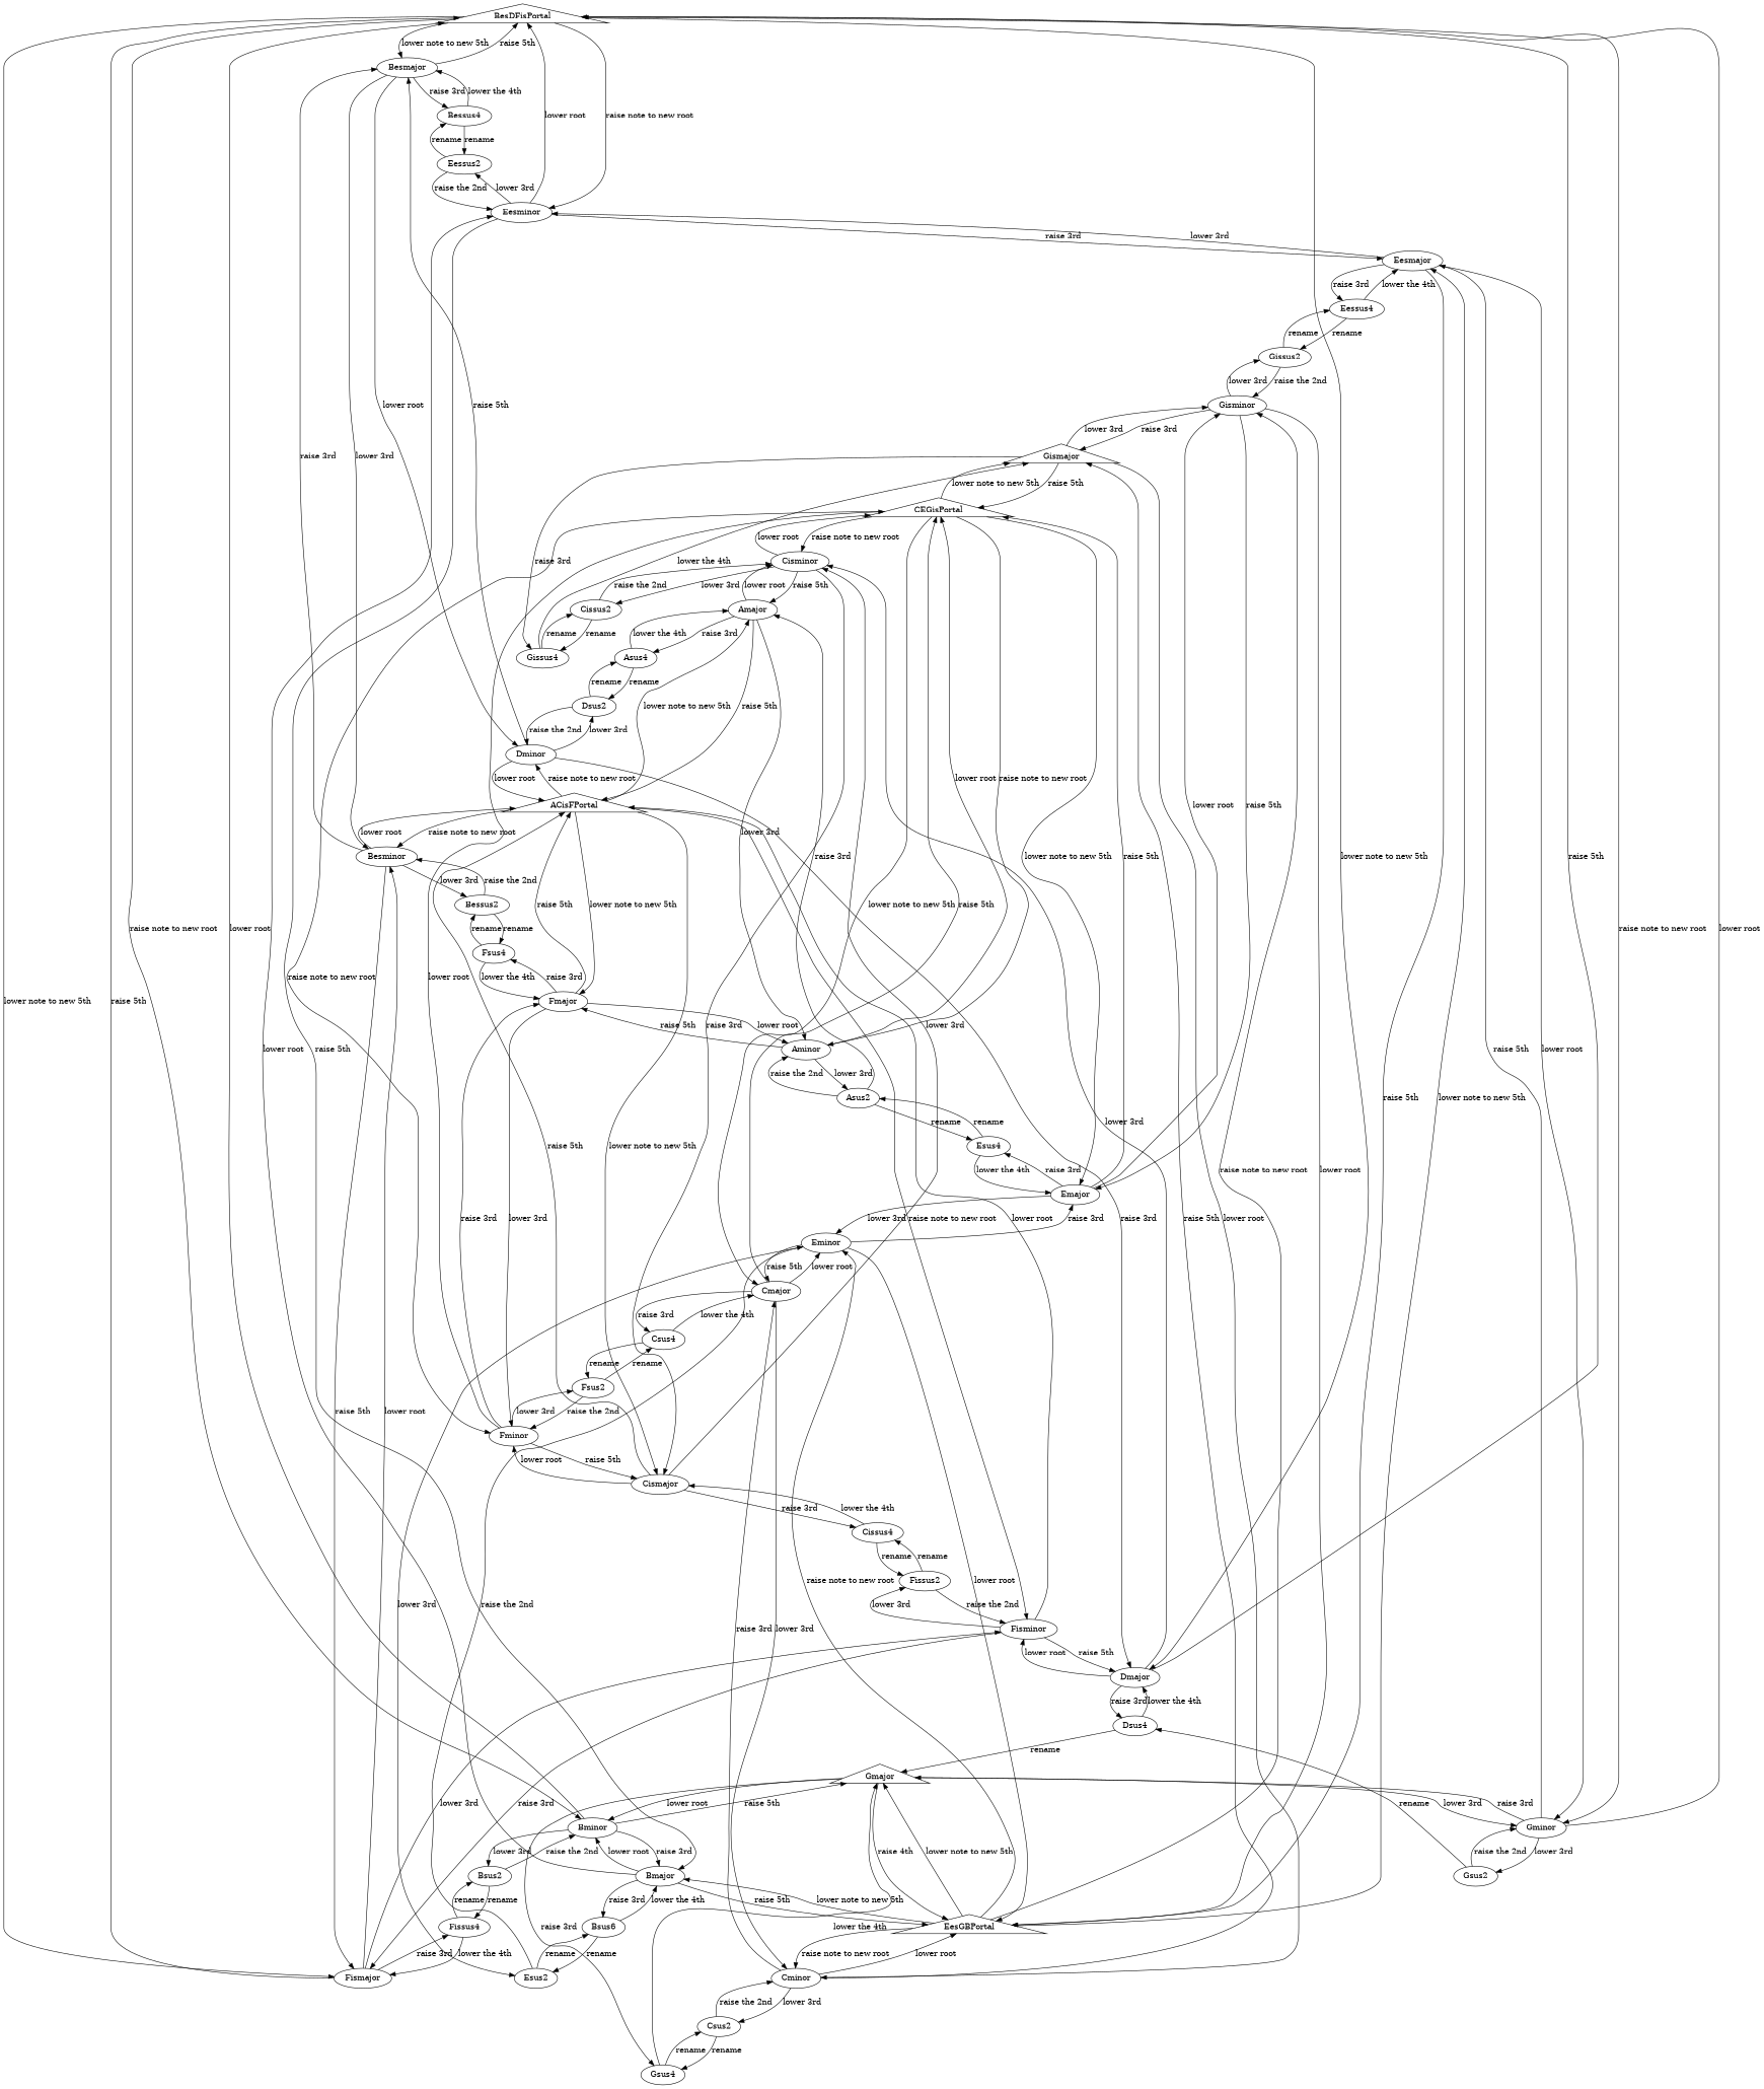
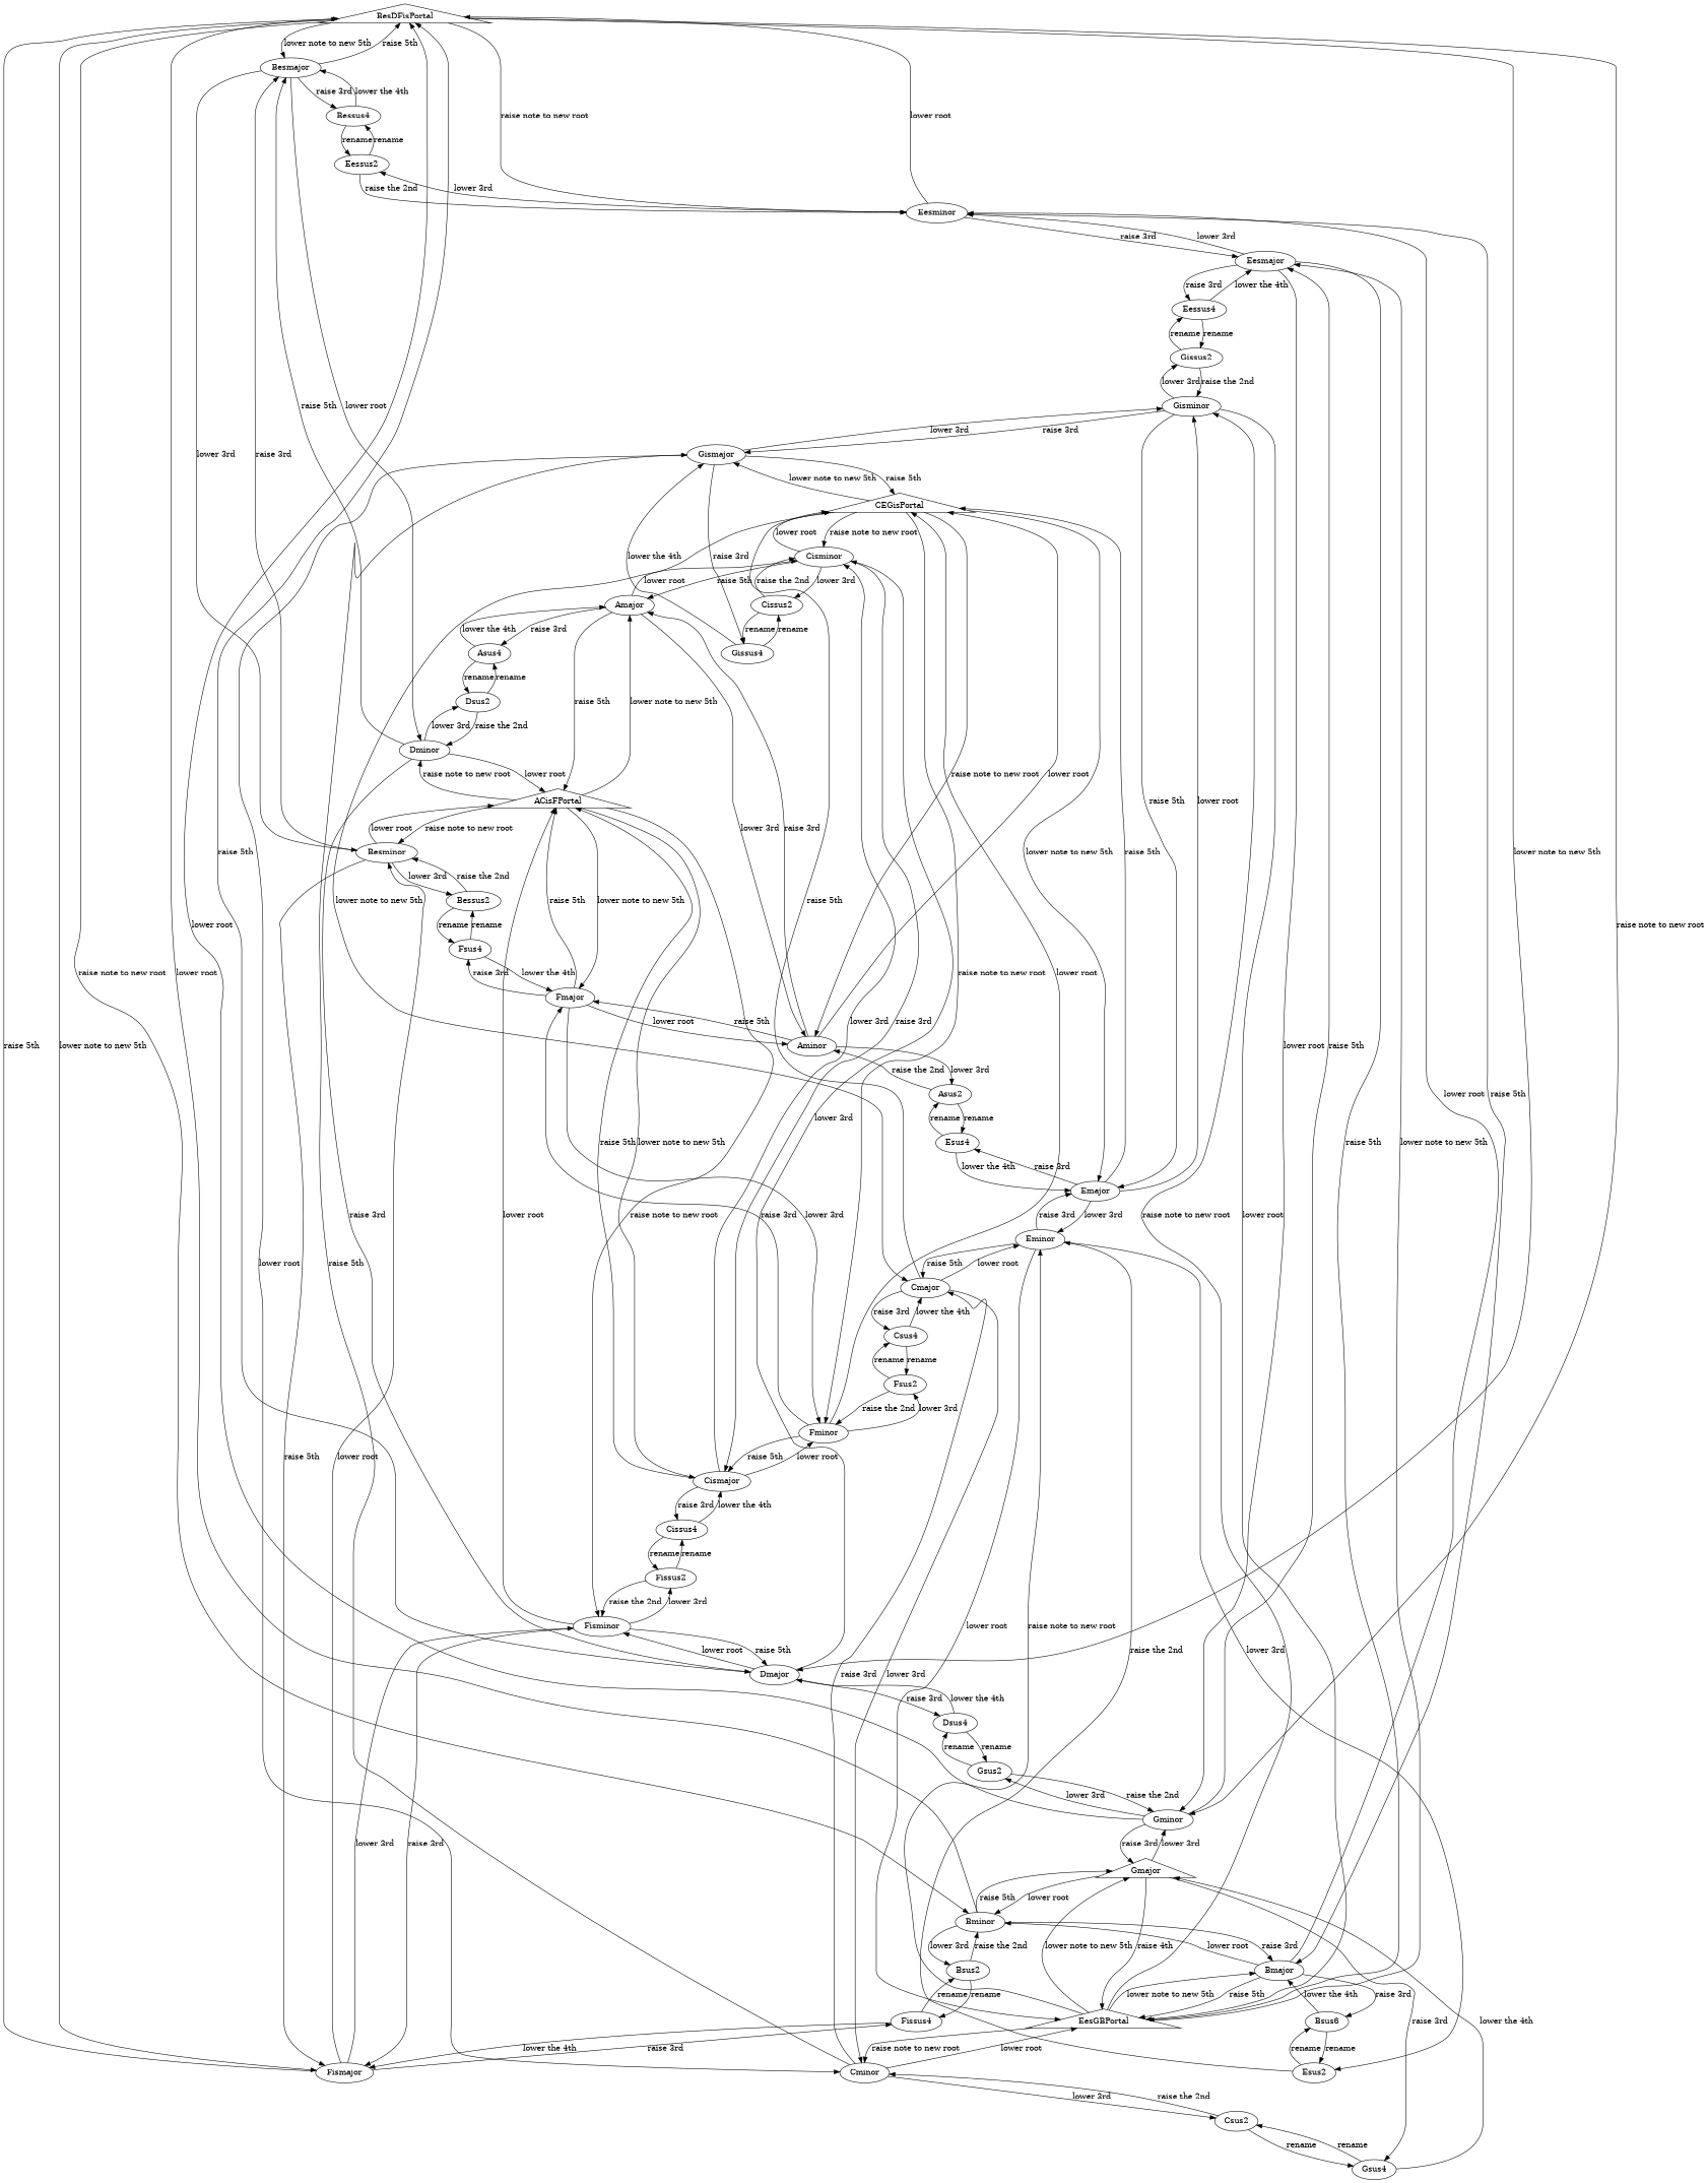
  digraph {
    BesDFisPortal [shape=triangle]
    Besmajor
    Dmajor
    Fismajor
    Bminor
    Eesminor
    Gminor
    Besminor
    Dminor
    Bessus4
    Cisminor
    Fisminor
    Dsus4
    Fissus4
    Bmajor
    Gmajor [shape=triangle]
    Bsus2
    Eesmajor
    Eessus2
    Gsus2
    CEGisPortal [shape=triangle]
    Cmajor
    Aminor
    Fminor
-   Gismajor [shape=triangle]
+   Gismajor
    Emajor
    Cminor
    Eminor
    Csus4
    Fmajor
    Amajor
    Asus2
    Cismajor
    Fsus2
    Cissus2
    Gisminor
    Gissus4
    Esus4
    EesGBPortal [shape=triangle]
    n40 [label=Bsus6]
    Eessus4
    Gsus4
    Csus2
    Esus2
    Gissus2
    ACisFPortal [shape=triangle]
    Fsus4
    Asus4
    Cissus4
    Fissus2
    Bessus2
    Dsus2
    BesDFisPortal -> Besmajor [label="lower note to new 5th"]
    BesDFisPortal -> Dmajor [label="lower note to new 5th"]
    BesDFisPortal -> Fismajor [label="lower note to new 5th"]
    BesDFisPortal -> Bminor [label="raise note to new root"]
    BesDFisPortal -> Eesminor [label="raise note to new root"]
    BesDFisPortal -> Gminor [label="raise note to new root"]
    Besmajor -> BesDFisPortal [label="raise 5th"]
    Besmajor -> Besminor [label="lower 3rd"]
    Besmajor -> Dminor [label="lower root"]
    Besmajor -> Bessus4 [label="raise 3rd"]
    Dmajor -> BesDFisPortal [label="raise 5th"]
    Dmajor -> Cisminor [label="lower 3rd"]
    Dmajor -> Fisminor [label="lower root"]
    Dmajor -> Dsus4 [label="raise 3rd"]
    Fismajor -> BesDFisPortal [label="raise 5th"]
    Fismajor -> Besminor [label="lower root"]
    Fismajor -> Fisminor [label="lower 3rd"]
    Fismajor -> Fissus4 [label="raise 3rd"]
    Bminor -> BesDFisPortal [label="lower root"]
    Bminor -> Bmajor [label="raise 3rd"]
    Bminor -> Gmajor [label="raise 5th"]
    Bminor -> Bsus2 [label="lower 3rd"]
    Eesminor -> BesDFisPortal [label="lower root"]
    Eesminor -> Bmajor [label="raise 5th"]
    Eesminor -> Eesmajor [label="raise 3rd"]
    Eesminor -> Eessus2 [label="lower 3rd"]
    Gminor -> BesDFisPortal [label="lower root"]
    Gminor -> Gmajor [label="raise 3rd"]
    Gminor -> Eesmajor [label="raise 5th"]
    Gminor -> Gsus2 [label="lower 3rd"]
    Besminor -> Besmajor [label="raise 3rd"]
    Besminor -> Fismajor [label="raise 5th"]
    Besminor -> ACisFPortal [label="lower root"]
    Besminor -> Bessus2 [label="lower 3rd"]
    Dminor -> Besmajor [label="raise 5th"]
    Dminor -> Dmajor [label="raise 3rd"]
    Dminor -> ACisFPortal [label="lower root"]
    Dminor -> Dsus2 [label="lower 3rd"]
    Bessus4 -> Besmajor [label="lower the 4th"]
    Bessus4 -> Eessus2 [label=rename]
    Cisminor -> CEGisPortal [label="lower root"]
    Cisminor -> Amajor [label="raise 5th"]
    Cisminor -> Cismajor [label="raise 3rd"]
    Cisminor -> Cissus2 [label="lower 3rd"]
    Fisminor -> Dmajor [label="raise 5th"]
    Fisminor -> Fismajor [label="raise 3rd"]
    Fisminor -> ACisFPortal [label="lower root"]
    Fisminor -> Fissus2 [label="lower 3rd"]
    Dsus4 -> Dmajor [label="lower the 4th"]
-   Dsus4 -> Gmajor [label=rename]
+   Dsus4 -> Gsus2 [label=rename]
    Fissus4 -> Fismajor [label="lower the 4th"]
    Fissus4 -> Bsus2 [label=rename]
    Bmajor -> Bminor [label="lower root"]
    Bmajor -> Eesminor [label="lower root"]
    Bmajor -> EesGBPortal [label="raise 5th"]
    Bmajor -> n40 [label="raise 3rd"]
    Gmajor -> Bminor [label="lower root"]
    Gmajor -> Gminor [label="lower 3rd"]
    Gmajor -> EesGBPortal [label="raise 4th"]
    Gmajor -> Gsus4 [label="raise 3rd"]
    Bsus2 -> Bminor [label="raise the 2nd"]
    Bsus2 -> Fissus4 [label=rename]
    Eesmajor -> Eesminor [label="lower 3rd"]
    Eesmajor -> Gminor [label="lower root"]
    Eesmajor -> EesGBPortal [label="raise 5th"]
    Eesmajor -> Eessus4 [label="raise 3rd"]
    Eessus2 -> Eesminor [label="raise the 2nd"]
    Eessus2 -> Bessus4 [label=rename]
    Gsus2 -> Gminor [label="raise the 2nd"]
    Gsus2 -> Dsus4 [label=rename]
    CEGisPortal -> Cisminor [label="raise note to new root"]
    CEGisPortal -> Cmajor [label="lower note to new 5th"]
    CEGisPortal -> Aminor [label="raise note to new root"]
    CEGisPortal -> Fminor [label="raise note to new root"]
    CEGisPortal -> Gismajor [label="lower note to new 5th"]
    CEGisPortal -> Emajor [label="lower note to new 5th"]
    Cmajor -> CEGisPortal [label="raise 5th"]
    Cmajor -> Cminor [label="lower 3rd"]
    Cmajor -> Eminor [label="lower root"]
    Cmajor -> Csus4 [label="raise 3rd"]
    Aminor -> CEGisPortal [label="lower root"]
    Aminor -> Fmajor [label="raise 5th"]
-   Asus2 -> Amajor [label="raise 3rd"]
+   Aminor -> Amajor [label="raise 3rd"]
    Aminor -> Asus2 [label="lower 3rd"]
    Fminor -> CEGisPortal [label="lower root"]
    Fminor -> Fmajor [label="raise 3rd"]
    Fminor -> Cismajor [label="raise 5th"]
    Fminor -> Fsus2 [label="lower 3rd"]
    Gismajor -> CEGisPortal [label="raise 5th"]
    Gismajor -> Cminor [label="lower root"]
    Gismajor -> Gisminor [label="lower 3rd"]
    Gismajor -> Gissus4 [label="raise 3rd"]
    Emajor -> CEGisPortal [label="raise 5th"]
    Emajor -> Eminor [label="lower 3rd"]
    Emajor -> Gisminor [label="lower root"]
    Emajor -> Esus4 [label="raise 3rd"]
    Cminor -> Cmajor [label="raise 3rd"]
    Cminor -> Gismajor [label="raise 5th"]
    Cminor -> EesGBPortal [label="lower root"]
    Cminor -> Csus2 [label="lower 3rd"]
    Eminor -> Cmajor [label="raise 5th"]
    Eminor -> Emajor [label="raise 3rd"]
    Eminor -> EesGBPortal [label="lower root"]
    Eminor -> Esus2 [label="lower 3rd"]
    Csus4 -> Cmajor [label="lower the 4th"]
    Csus4 -> Fsus2 [label=rename]
    Fmajor -> Aminor [label="lower root"]
    Fmajor -> Fminor [label="lower 3rd"]
    Fmajor -> ACisFPortal [label="raise 5th"]
    Fmajor -> Fsus4 [label="raise 3rd"]
    Amajor -> Cisminor [label="lower root"]
    Amajor -> Aminor [label="lower 3rd"]
    Amajor -> ACisFPortal [label="raise 5th"]
    Amajor -> Asus4 [label="raise 3rd"]
    Asus2 -> Aminor [label="raise the 2nd"]
    Asus2 -> Esus4 [label=rename]
    Cismajor -> Cisminor [label="lower 3rd"]
    Cismajor -> Fminor [label="lower root"]
    Cismajor -> ACisFPortal [label="raise 5th"]
    Cismajor -> Cissus4 [label="raise 3rd"]
    Fsus2 -> Fminor [label="raise the 2nd"]
    Fsus2 -> Csus4 [label=rename]
    Cissus2 -> Cisminor [label="raise the 2nd"]
    Cissus2 -> Gissus4 [label=rename]
    Gisminor -> Gismajor [label="raise 3rd"]
    Gisminor -> Emajor [label="raise 5th"]
    Gisminor -> EesGBPortal [label="lower root"]
    Gisminor -> Gissus2 [label="lower 3rd"]
    Gissus4 -> Gismajor [label="lower the 4th"]
    Gissus4 -> Cissus2 [label=rename]
    Esus4 -> Emajor [label="lower the 4th"]
    Esus4 -> Asus2 [label=rename]
    EesGBPortal -> Bmajor [label="lower note to new 5th"]
    EesGBPortal -> Gmajor [label="lower note to new 5th"]
    EesGBPortal -> Eesmajor [label="lower note to new 5th"]
    EesGBPortal -> Cminor [label="raise note to new root"]
    EesGBPortal -> Eminor [label="raise note to new root"]
    EesGBPortal -> Gisminor [label="raise note to new root"]
    n40 -> Bmajor [label="lower the 4th"]
    n40 -> Esus2 [label=rename]
    Eessus4 -> Eesmajor [label="lower the 4th"]
    Eessus4 -> Gissus2 [label=rename]
    Gsus4 -> Gmajor [label="lower the 4th"]
    Gsus4 -> Csus2 [label=rename]
    Csus2 -> Cminor [label="raise the 2nd"]
    Csus2 -> Gsus4 [label=rename]
    Esus2 -> Eminor [label="raise the 2nd"]
    Esus2 -> n40 [label=rename]
    Gissus2 -> Gisminor [label="raise the 2nd"]
    Gissus2 -> Eessus4 [label=rename]
    ACisFPortal -> Besminor [label="raise note to new root"]
    ACisFPortal -> Dminor [label="raise note to new root"]
    ACisFPortal -> Fisminor [label="raise note to new root"]
    ACisFPortal -> Fmajor [label="lower note to new 5th"]
    ACisFPortal -> Amajor [label="lower note to new 5th"]
    ACisFPortal -> Cismajor [label="lower note to new 5th"]
    Fsus4 -> Fmajor [label="lower the 4th"]
    Fsus4 -> Bessus2 [label=rename]
    Asus4 -> Amajor [label="lower the 4th"]
    Asus4 -> Dsus2 [label=rename]
    Cissus4 -> Cismajor [label="lower the 4th"]
    Cissus4 -> Fissus2 [label=rename]
    Fissus2 -> Fisminor [label="raise the 2nd"]
    Fissus2 -> Cissus4 [label=rename]
    Bessus2 -> Besminor [label="raise the 2nd"]
    Bessus2 -> Fsus4 [label=rename]
    Dsus2 -> Dminor [label="raise the 2nd"]
    Dsus2 -> Asus4 [label=rename]
  }
